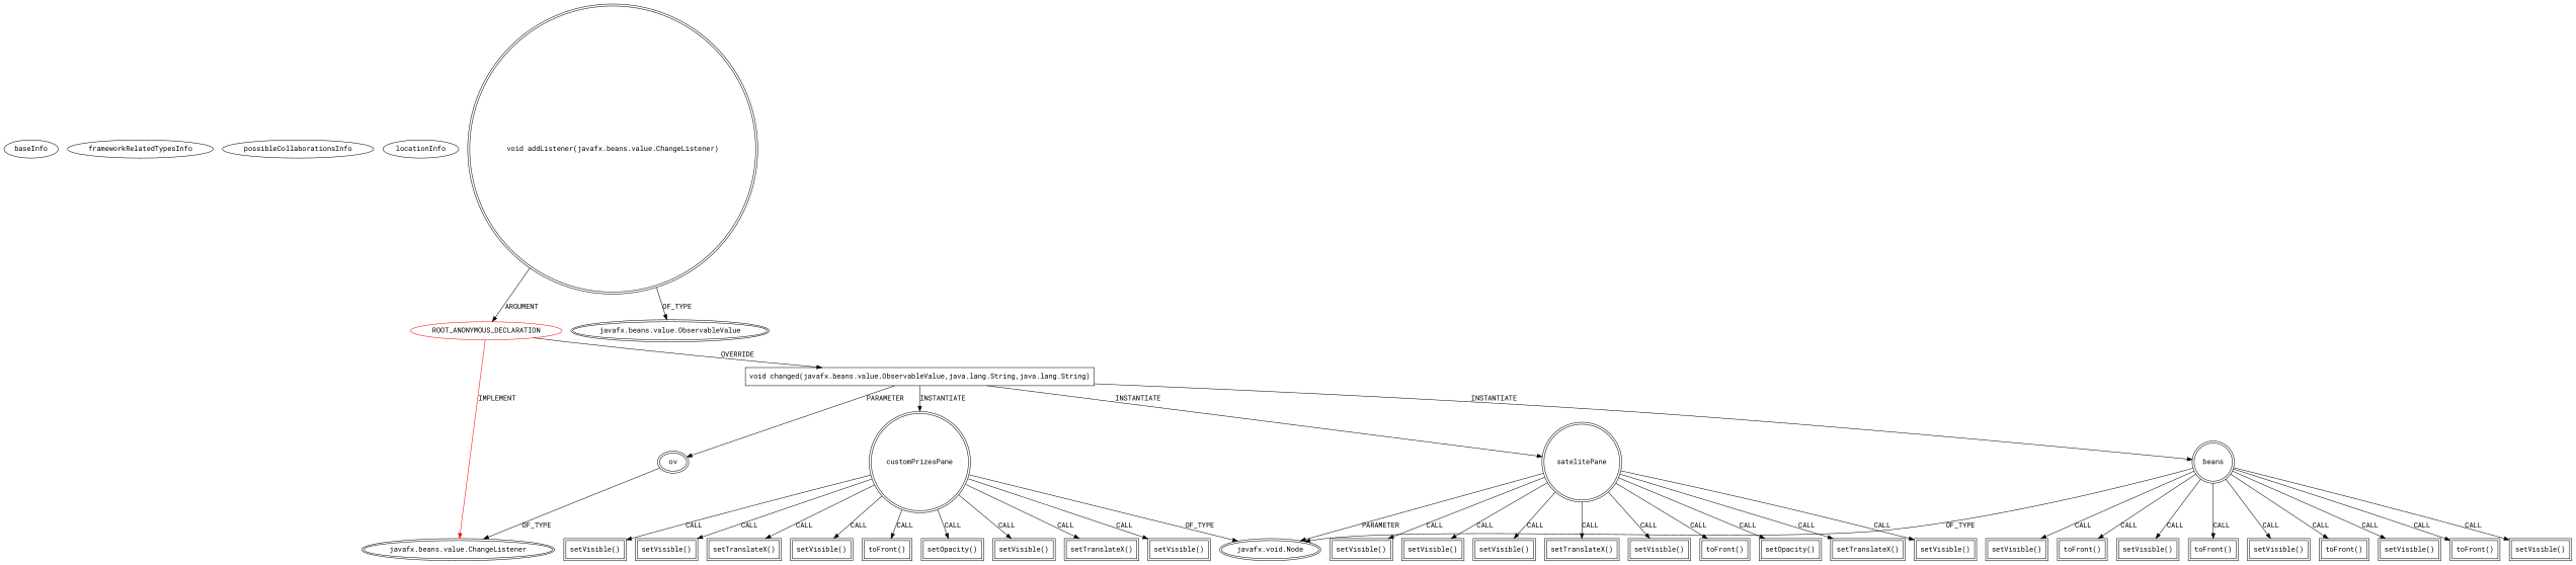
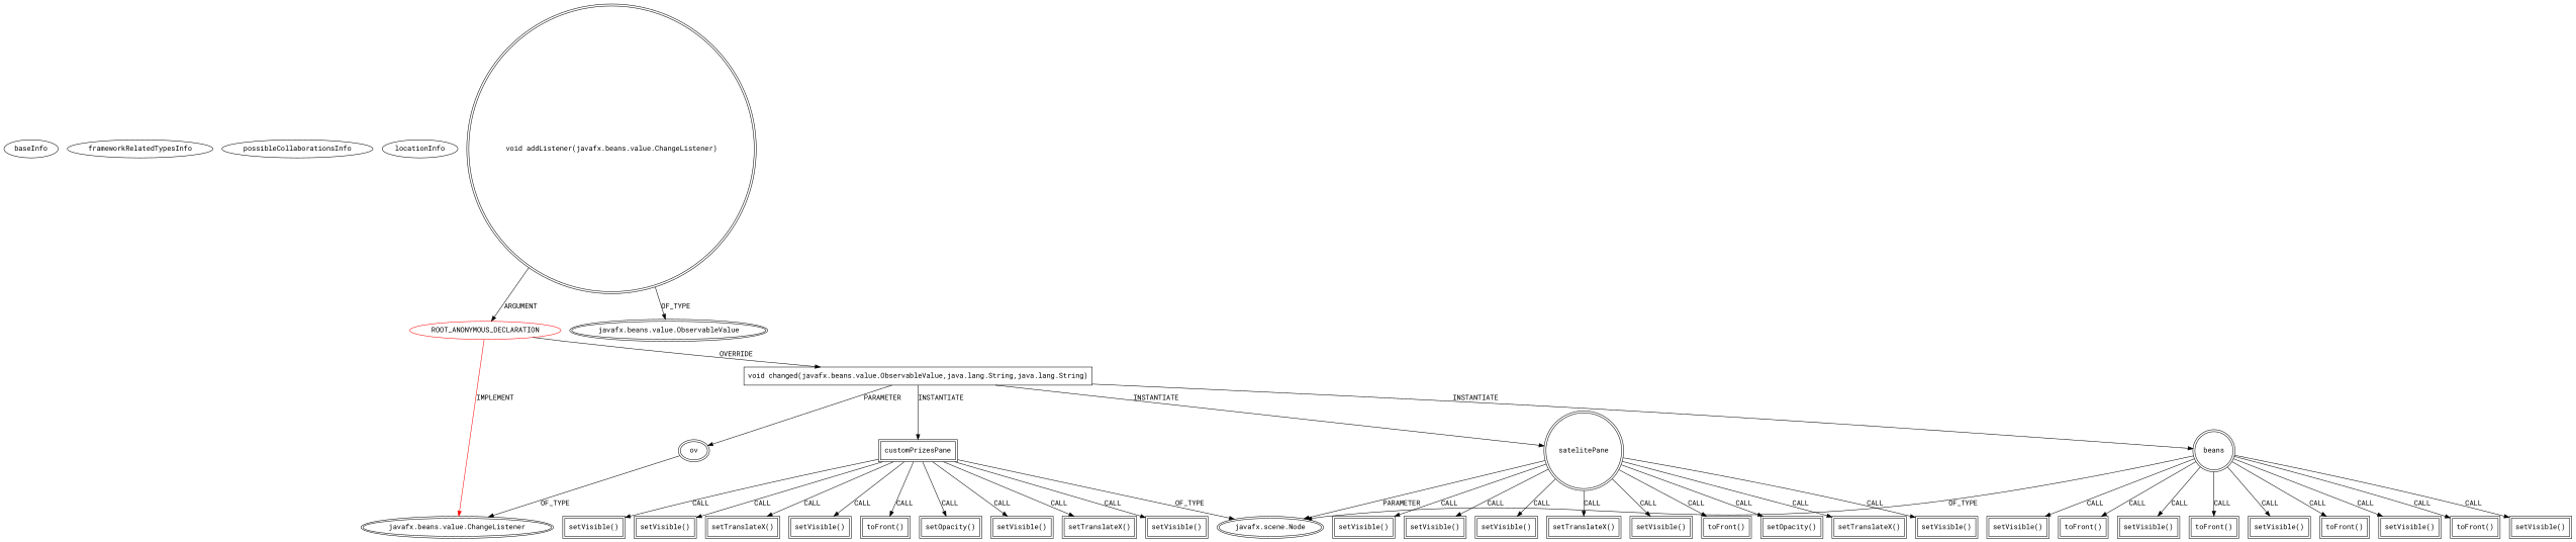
  digraph {
    fontname="Roboto Mono"
    node [fontname="Roboto Mono" isFrameworkType=true vertexType=INSIDE_CALL peripheries=2 shape=box]
    edge [fontname="Roboto Mono"]
    baseInfo [category=extension_graph graphId=2961 isAnonymous=true possibleRelation=false isFrameworkType="" vertexType="" peripheries="" shape=""]
    frameworkRelatedTypesInfo [0="javafx.beans.value.ChangeListener" isFrameworkType="" vertexType="" peripheries="" shape=""]
    possibleCollaborationsInfo [isFrameworkType="" vertexType="" peripheries="" shape=""]
    locationInfo [contextSignature="void chargePrizeStructListView()" filePath="/hock323-eventManager/EventManager-master/src/eventManager/controller/pokerTournament/PrizesController.java" graphId=2961 projectName="hock323-eventManager" isFrameworkType="" vertexType="" peripheries="" shape=""]
    n5 [color=red isFrameworkType=false label=ROOT_ANONYMOUS_DECLARATION vertexType=ROOT_ANONYMOUS_DECLARATION peripheries="" shape=""]
    n6 [label="javafx.beans.value.ChangeListener" vertexType=FRAMEWORK_INTERFACE_TYPE shape=""]
    n7 [isFrameworkType=false label="void changed(javafx.beans.value.ObservableValue,java.lang.String,java.lang.String)" vertexType=OVERRIDING_METHOD_DECLARATION peripheries=""]
    n8 [label=ov vertexType=PARAMETER_DECLARATION shape=""]
-   n9 [label=customPrizesPane shape=circle vertexType=VARIABLE_EXPRESION]
+   n9 [label=customPrizesPane vertexType=VARIABLE_EXPRESION]
    n10 [label=satelitePane shape=circle vertexType=VARIABLE_EXPRESION]
    n11 [label=beans shape=circle vertexType=VARIABLE_EXPRESION]
    n12 [label="void addListener(javafx.beans.value.ChangeListener)" shape=circle vertexType=OUTSIDE_CALL]
    n13 [label="javafx.beans.value.ObservableValue" vertexType=FRAMEWORK_INTERFACE_TYPE shape=""]
-   n14 [label="javafx.void.Node" vertexType=FRAMEWORK_CLASS_TYPE shape=""]
+   n14 [label="javafx.scene.Node" vertexType=FRAMEWORK_CLASS_TYPE shape=""]
    n15 [label="setVisible()"]
    n16 [label="setVisible()"]
    n17 [label="setTranslateX()"]
    n18 [label="setVisible()"]
    n19 [label="toFront()"]
    n20 [label="setOpacity()"]
    n21 [label="setVisible()"]
    n22 [label="setTranslateX()"]
    n23 [label="setVisible()"]
    n24 [label="setVisible()"]
    n25 [label="setVisible()"]
    n26 [label="setVisible()"]
    n27 [label="setTranslateX()"]
    n28 [label="setVisible()"]
    n29 [label="toFront()"]
    n30 [label="setOpacity()"]
    n31 [label="setTranslateX()"]
    n32 [label="setVisible()"]
    n33 [label="setVisible()"]
    n34 [label="toFront()"]
    n35 [label="setVisible()"]
    n36 [label="toFront()"]
    n37 [label="setVisible()"]
    n38 [label="toFront()"]
    n39 [label="setVisible()"]
    n40 [label="toFront()"]
    n41 [label="setVisible()"]
    n5 -> n6 [color=red label=IMPLEMENT]
    n5 -> n7 [label=OVERRIDE]
    n7 -> n8 [label=PARAMETER]
    n7 -> n9 [label=INSTANTIATE]
    n7 -> n10 [label=INSTANTIATE]
    n7 -> n11 [label=INSTANTIATE]
    n8 -> n6 [label=OF_TYPE]
    n9 -> n14 [label=OF_TYPE]
    n9 -> n15 [label=CALL]
    n9 -> n16 [label=CALL]
    n9 -> n17 [label=CALL]
    n9 -> n18 [label=CALL]
    n9 -> n19 [label=CALL]
    n9 -> n20 [label=CALL]
    n9 -> n21 [label=CALL]
    n9 -> n22 [label=CALL]
    n9 -> n23 [label=CALL]
    n10 -> n14 [label=PARAMETER]
    n10 -> n24 [label=CALL]
    n10 -> n25 [label=CALL]
    n10 -> n26 [label=CALL]
    n10 -> n27 [label=CALL]
    n10 -> n28 [label=CALL]
    n10 -> n29 [label=CALL]
    n10 -> n30 [label=CALL]
    n10 -> n31 [label=CALL]
    n10 -> n32 [label=CALL]
    n11 -> n14 [label=OF_TYPE]
    n11 -> n33 [label=CALL]
    n11 -> n34 [label=CALL]
    n11 -> n35 [label=CALL]
    n11 -> n36 [label=CALL]
    n11 -> n37 [label=CALL]
    n11 -> n38 [label=CALL]
    n11 -> n39 [label=CALL]
    n11 -> n40 [label=CALL]
    n11 -> n41 [label=CALL]
    n12 -> n5 [label=ARGUMENT]
    n12 -> n13 [label=OF_TYPE]
  }
